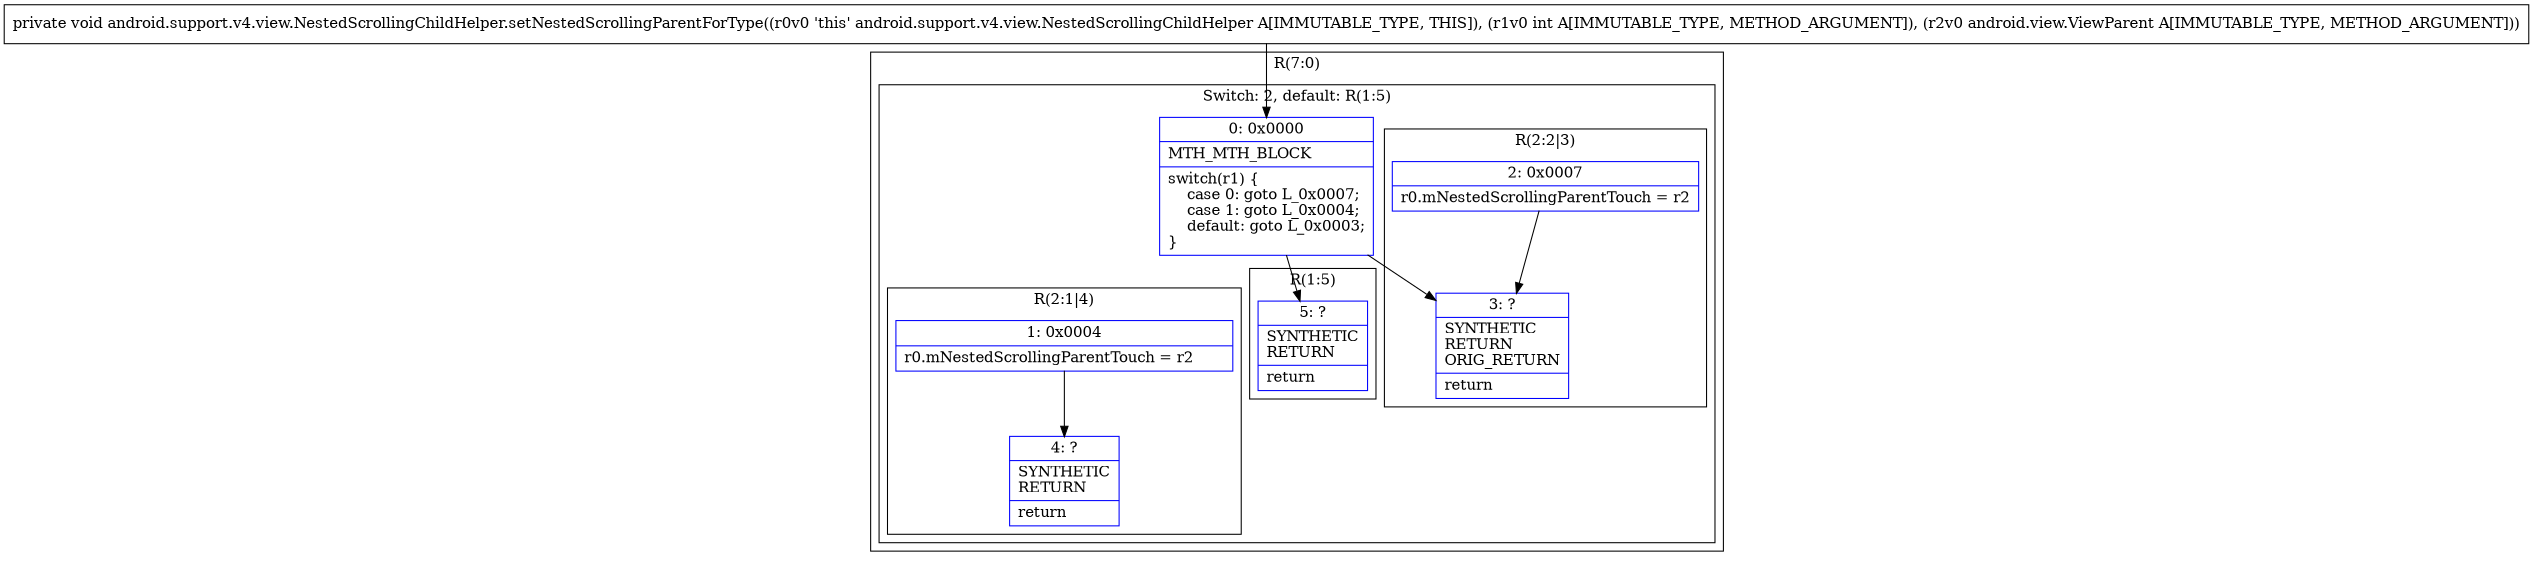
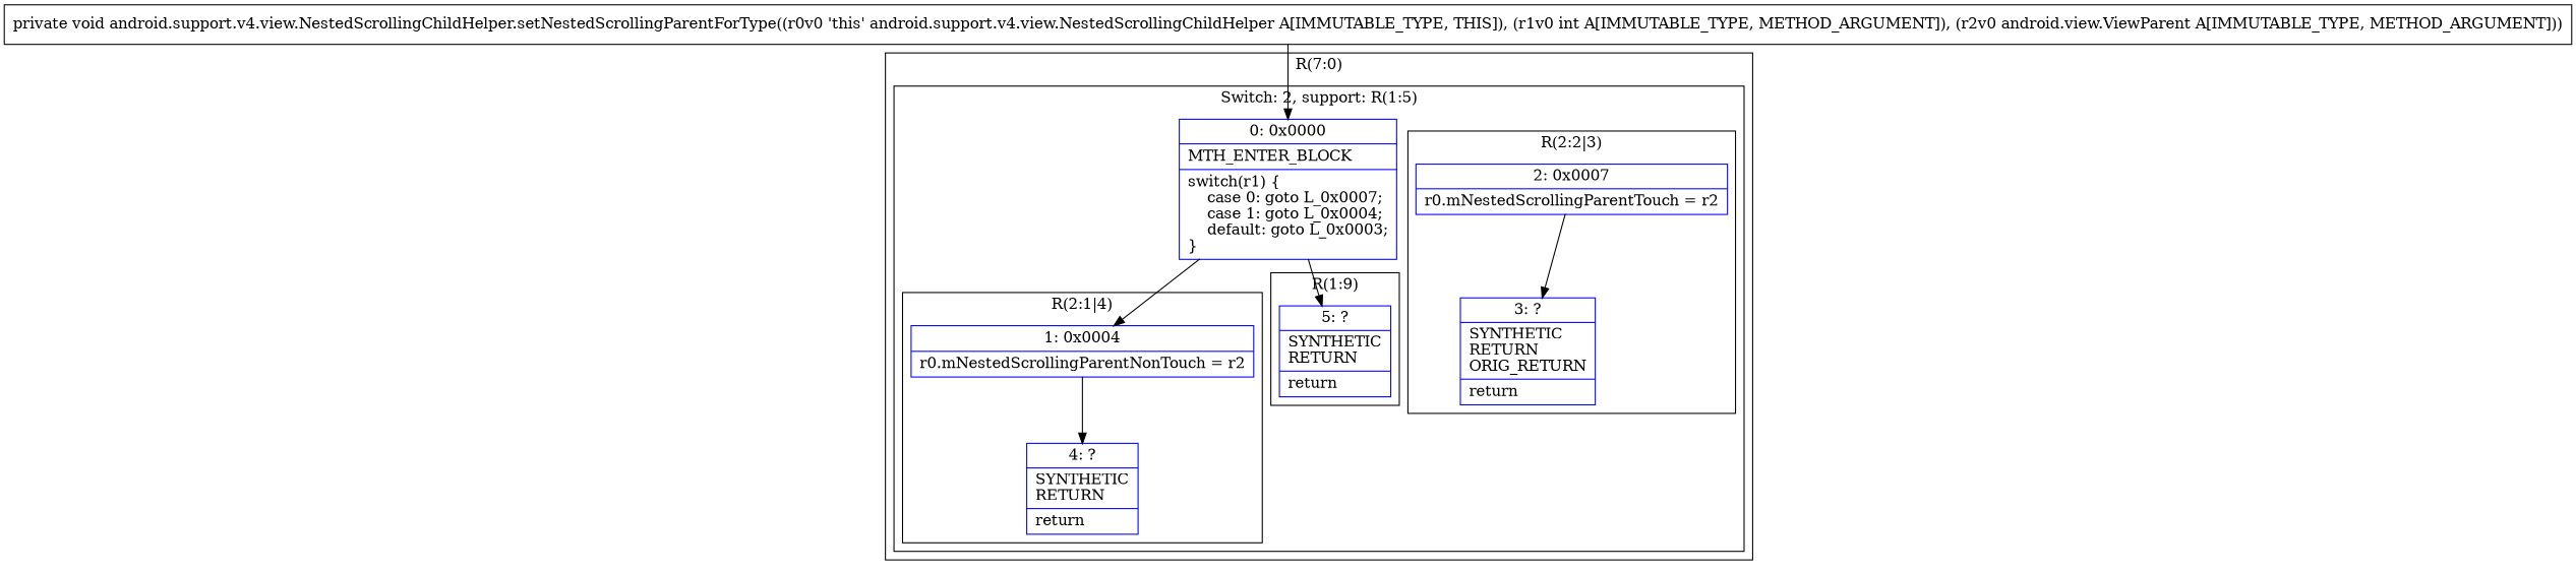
  digraph {
    node [color=blue shape=record]
    n1 [label="{2\:\ 0x0007|r0.mNestedScrollingParentTouch = r2\l}"]
    n2 [label="{3\:\ ?|SYNTHETIC\lRETURN\lORIG_RETURN\l|return\l}"]
-   n3 [label="{1\:\ 0x0004|r0.mNestedScrollingParentTouch = r2\l}"]
+   n3 [label="{1\:\ 0x0004|r0.mNestedScrollingParentNonTouch = r2\l}"]
    n4 [label="{4\:\ ?|SYNTHETIC\lRETURN\l|return\l}"]
    n5 [label="{5\:\ ?|SYNTHETIC\lRETURN\l|return\l}"]
-   n6 [label="{0\:\ 0x0000|MTH_MTH_BLOCK\l|switch(r1) \{\l    case 0: goto L_0x0007;\l    case 1: goto L_0x0004;\l    default: goto L_0x0003;\l\}\l}"]
+   n6 [label="{0\:\ 0x0000|MTH_ENTER_BLOCK\l|switch(r1) \{\l    case 0: goto L_0x0007;\l    case 1: goto L_0x0004;\l    default: goto L_0x0003;\l\}\l}"]
    n7 [label="{private void android.support.v4.view.NestedScrollingChildHelper.setNestedScrollingParentForType((r0v0 'this' android.support.v4.view.NestedScrollingChildHelper A[IMMUTABLE_TYPE, THIS]), (r1v0 int A[IMMUTABLE_TYPE, METHOD_ARGUMENT]), (r2v0 android.view.ViewParent A[IMMUTABLE_TYPE, METHOD_ARGUMENT])) }" color=""]
    subgraph cluster_1 {
      label="R(7:0)"
      subgraph cluster_2 {
-       label="Switch: 2, default: R(1:5)"
+       label="Switch: 2, support: R(1:5)"
        n6
        subgraph cluster_3 {
          label="R(2:2|3)"
          n1
          n2
        }
        subgraph cluster_4 {
          label="R(2:1|4)"
          n3
          n4
        }
        subgraph cluster_5 {
-         label="R(1:5)"
+         label="R(1:9)"
          n5
        }
      }
    }
    n1 -> n2
    n3 -> n4
-   n6 -> n2
+   n6 -> n3
    n6 -> n5
    n7 -> n6
  }
